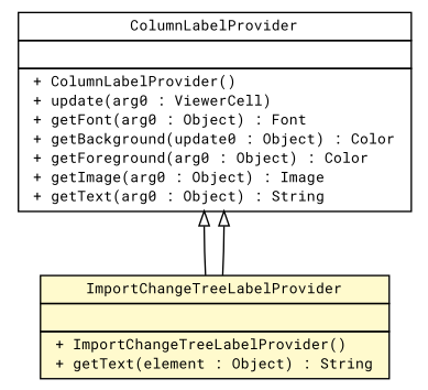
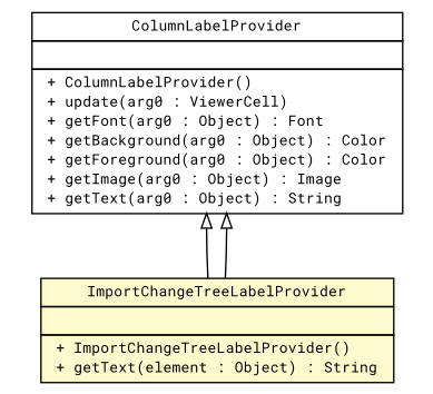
  digraph {
    nodesep=0.25
    ranksep=0.5
    fontname="Roboto Mono"
    node [fontcolor=black fontname="Roboto Mono" fontsize=10.0 shape=plaintext]
    edge [arrowtail=empty dir=back fontname="Roboto Mono" fontsize=10 headport=p labelfontname=arial labelfontsize=10 tailport=p]
    n1 [label=<<table title="gov.sandia.cf.parts.dialogs.importation.ImportChangeTreeLabelProvider" border="0" cellborder="1" cellspacing="0" cellpadding="2" port="p" bgcolor="lemonChiffon" href="./ImportChangeTreeLabelProvider.html"> 		<tr><td><table border="0" cellspacing="0" cellpadding="1"> <tr><td align="center" balign="center"> ImportChangeTreeLabelProvider </td></tr> 		</table></td></tr> 		<tr><td><table border="0" cellspacing="0" cellpadding="1"> <tr><td align="left" balign="left">  </td></tr> 		</table></td></tr> 		<tr><td><table border="0" cellspacing="0" cellpadding="1"> <tr><td align="left" balign="left"> + ImportChangeTreeLabelProvider() </td></tr> <tr><td align="left" balign="left"> + getText(element : Object) : String </td></tr> 		</table></td></tr> 		</table>>]
-   n2 [label=<<table title="org.eclipse.jface.viewers.ColumnLabelProvider" border="0" cellborder="1" cellspacing="0" cellpadding="2" port="p" href="http://java.sun.com/j2se/1.4.2/docs/api/org/eclipse/jface/viewers/ColumnLabelProvider.html"> 		<tr><td><table border="0" cellspacing="0" cellpadding="1"> <tr><td align="center" balign="center"> ColumnLabelProvider </td></tr> 		</table></td></tr> 		<tr><td><table border="0" cellspacing="0" cellpadding="1"> <tr><td align="left" balign="left">  </td></tr> 		</table></td></tr> 		<tr><td><table border="0" cellspacing="0" cellpadding="1"> <tr><td align="left" balign="left"> + ColumnLabelProvider() </td></tr> <tr><td align="left" balign="left"> + update(arg0 : ViewerCell) </td></tr> <tr><td align="left" balign="left"> + getFont(arg0 : Object) : Font </td></tr> <tr><td align="left" balign="left"> + getBackground(update0 : Object) : Color </td></tr> <tr><td align="left" balign="left"> + getForeground(arg0 : Object) : Color </td></tr> <tr><td align="left" balign="left"> + getImage(arg0 : Object) : Image </td></tr> <tr><td align="left" balign="left"> + getText(arg0 : Object) : String </td></tr> 		</table></td></tr> 		</table>>]
+   n2 [label=<<table title="org.eclipse.jface.viewers.ColumnLabelProvider" border="0" cellborder="1" cellspacing="0" cellpadding="2" port="p" href="http://java.sun.com/j2se/1.4.2/docs/api/org/eclipse/jface/viewers/ColumnLabelProvider.html"> 		<tr><td><table border="0" cellspacing="0" cellpadding="1"> <tr><td align="center" balign="center"> ColumnLabelProvider </td></tr> 		</table></td></tr> 		<tr><td><table border="0" cellspacing="0" cellpadding="1"> <tr><td align="left" balign="left">  </td></tr> 		</table></td></tr> 		<tr><td><table border="0" cellspacing="0" cellpadding="1"> <tr><td align="left" balign="left"> + ColumnLabelProvider() </td></tr> <tr><td align="left" balign="left"> + update(arg0 : ViewerCell) </td></tr> <tr><td align="left" balign="left"> + getFont(arg0 : Object) : Font </td></tr> <tr><td align="left" balign="left"> + getBackground(arg0 : Object) : Color </td></tr> <tr><td align="left" balign="left"> + getForeground(arg0 : Object) : Color </td></tr> <tr><td align="left" balign="left"> + getImage(arg0 : Object) : Image </td></tr> <tr><td align="left" balign="left"> + getText(arg0 : Object) : String </td></tr> 		</table></td></tr> 		</table>>]
    n2 -> n1
    n2 -> n1
  }
